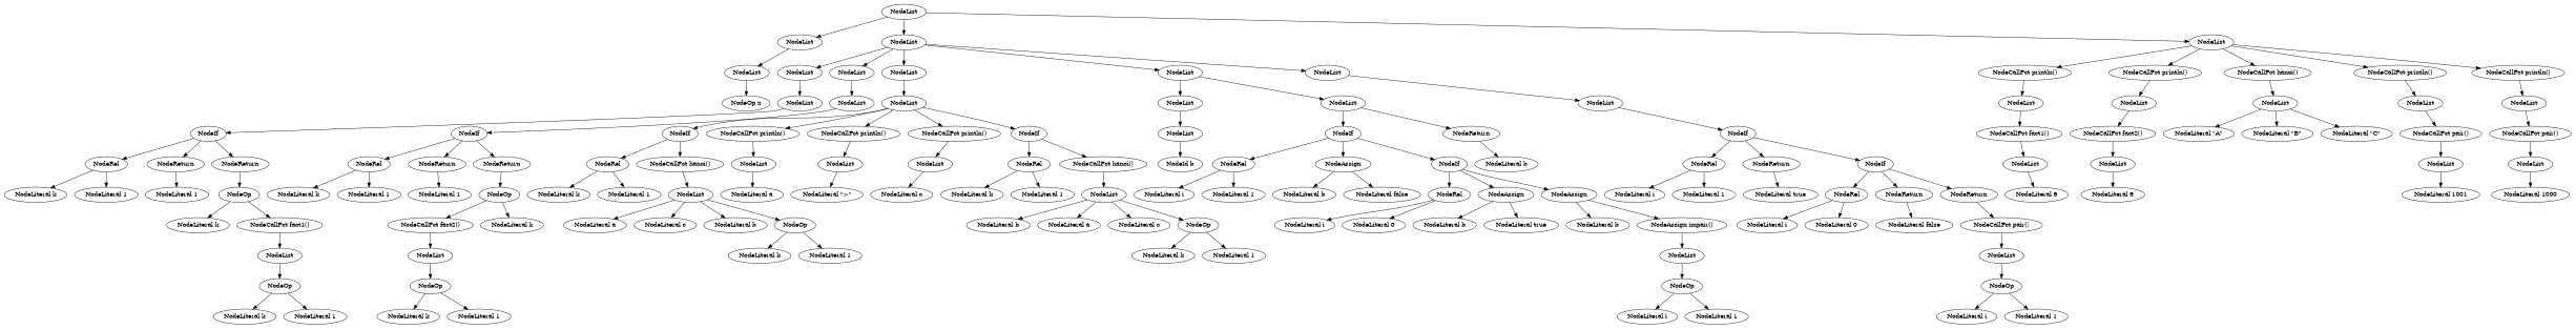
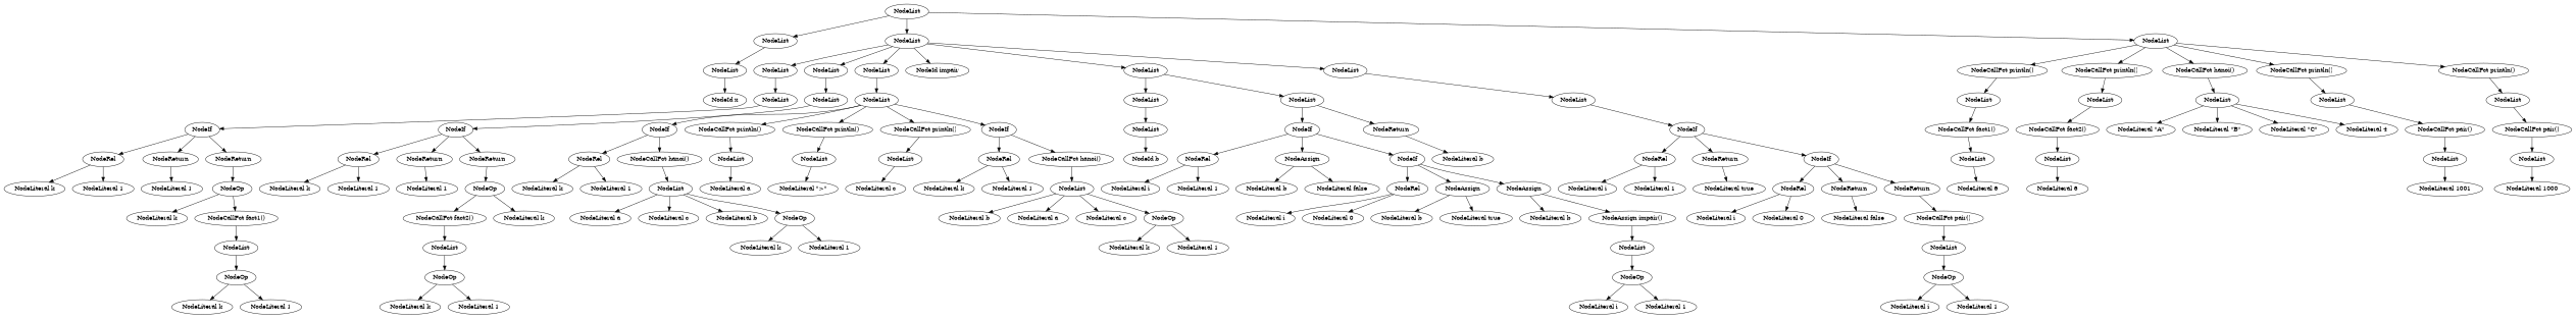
  digraph {
    node [shape=ellipse]
    n1 [label=NodeList]
    n2 [label=NodeList]
    n3 [label=NodeList]
    n4 [label=NodeList]
    n5 [label=NodeList]
    n6 [label=NodeList]
    n7 [label=NodeList]
    n8 [label=NodeList]
+   n9 [label="NodeId impair"]
    n10 [label=NodeList]
    n11 [label=NodeList]
    n12 [label="NodeCallFct println()"]
    n13 [label="NodeCallFct println()"]
    n14 [label="NodeCallFct hanoi()"]
    n15 [label="NodeCallFct println()"]
    n16 [label="NodeCallFct println()"]
-   n17 [label="NodeOp x"]
+   n17 [label="NodeId x"]
    n18 [label=NodeList]
    n19 [label=NodeList]
    n20 [label=NodeList]
    n21 [label=NodeList]
    n22 [label=NodeList]
    n23 [label=NodeList]
    n24 [label=NodeIf]
    n25 [label=NodeRel]
    n26 [label=NodeReturn]
    n27 [label=NodeReturn]
    n28 [label="NodeLiteral k"]
    n29 [label="NodeLiteral 1"]
    n30 [label="NodeLiteral 1"]
    n31 [label=NodeOp]
    n32 [label="NodeLiteral k"]
    n33 [label="NodeCallFct fact1()"]
    n34 [label=NodeList]
    n35 [label=NodeOp]
    n36 [label="NodeLiteral k"]
    n37 [label="NodeLiteral 1"]
    n38 [label=NodeIf]
    n39 [label=NodeRel]
    n40 [label=NodeReturn]
    n41 [label=NodeReturn]
    n42 [label="NodeLiteral k"]
    n43 [label="NodeLiteral 1"]
    n44 [label="NodeLiteral 1"]
    n45 [label=NodeOp]
    n46 [label="NodeCallFct fact2()"]
    n47 [label="NodeLiteral k"]
    n48 [label=NodeList]
    n49 [label=NodeOp]
    n50 [label="NodeLiteral k"]
    n51 [label="NodeLiteral 1"]
    n52 [label=NodeIf]
    n53 [label="NodeCallFct println()"]
    n54 [label="NodeCallFct println()"]
    n55 [label="NodeCallFct println()"]
    n56 [label=NodeIf]
    n57 [label=NodeRel]
    n58 [label="NodeCallFct hanoi()"]
    n59 [label=NodeList]
    n60 [label=NodeList]
    n61 [label=NodeList]
    n62 [label=NodeRel]
    n63 [label="NodeCallFct hanoi()"]
    n64 [label="NodeLiteral k"]
    n65 [label="NodeLiteral 1"]
    n66 [label=NodeList]
    n67 [label="NodeLiteral a"]
    n68 [label="NodeLiteral c"]
    n69 [label="NodeLiteral b"]
    n70 [label=NodeOp]
    n71 [label="NodeLiteral k"]
    n72 [label="NodeLiteral 1"]
    n73 [label="NodeLiteral a"]
    n74 [label="NodeLiteral \">\""]
    n75 [label="NodeLiteral c"]
    n76 [label="NodeLiteral k"]
    n77 [label="NodeLiteral 1"]
    n78 [label=NodeList]
    n79 [label="NodeLiteral b"]
    n80 [label="NodeLiteral a"]
    n81 [label="NodeLiteral c"]
    n82 [label=NodeOp]
    n83 [label="NodeLiteral k"]
    n84 [label="NodeLiteral 1"]
    n85 [label=NodeList]
    n86 [label=NodeIf]
    n87 [label=NodeReturn]
    n88 [label="NodeId b"]
    n89 [label=NodeRel]
    n90 [label=NodeAssign]
    n91 [label=NodeIf]
    n92 [label="NodeLiteral b"]
    n93 [label="NodeLiteral i"]
    n94 [label="NodeLiteral 1"]
    n95 [label="NodeLiteral b"]
    n96 [label="NodeLiteral false"]
    n97 [label=NodeRel]
    n98 [label=NodeAssign]
    n99 [label=NodeAssign]
    n100 [label="NodeLiteral i"]
    n101 [label="NodeLiteral 0"]
    n102 [label="NodeLiteral b"]
    n103 [label="NodeLiteral true"]
    n104 [label="NodeLiteral b"]
    n105 [label="NodeAssign impair()"]
    n106 [label=NodeList]
    n107 [label=NodeOp]
    n108 [label="NodeLiteral i"]
    n109 [label="NodeLiteral 1"]
    n110 [label=NodeIf]
    n111 [label=NodeRel]
    n112 [label=NodeReturn]
    n113 [label=NodeIf]
    n114 [label="NodeLiteral i"]
    n115 [label="NodeLiteral 1"]
    n116 [label="NodeLiteral true"]
    n117 [label=NodeRel]
    n118 [label=NodeReturn]
    n119 [label=NodeReturn]
    n120 [label="NodeLiteral i"]
    n121 [label="NodeLiteral 0"]
    n122 [label="NodeLiteral false"]
    n123 [label="NodeCallFct pair()"]
    n124 [label=NodeList]
    n125 [label=NodeOp]
    n126 [label="NodeLiteral i"]
    n127 [label="NodeLiteral 1"]
    n128 [label=NodeList]
    n129 [label=NodeList]
    n130 [label=NodeList]
    n131 [label=NodeList]
    n132 [label=NodeList]
    n133 [label="NodeCallFct fact1()"]
    n134 [label=NodeList]
    n135 [label="NodeLiteral 6"]
    n136 [label="NodeCallFct fact2()"]
    n137 [label=NodeList]
    n138 [label="NodeLiteral 6"]
    n139 [label="NodeLiteral \"A\""]
    n140 [label="NodeLiteral \"B\""]
    n141 [label="NodeLiteral \"C\""]
+   n142 [label="NodeLiteral 4"]
    n143 [label="NodeCallFct pair()"]
    n144 [label=NodeList]
    n145 [label="NodeLiteral 1001"]
    n146 [label="NodeCallFct pair()"]
    n147 [label=NodeList]
    n148 [label="NodeLiteral 1000"]
    n1 -> n2
    n1 -> n3
    n1 -> n4
    n2 -> n5
    n3 -> n6
    n3 -> n7
    n3 -> n8
+   n3 -> n9
    n3 -> n10
    n3 -> n11
    n4 -> n12
    n4 -> n13
    n4 -> n14
    n4 -> n15
    n4 -> n16
    n5 -> n17
    n6 -> n18
    n7 -> n19
    n8 -> n20
    n10 -> n21
    n10 -> n22
    n11 -> n23
    n12 -> n128
    n13 -> n129
    n14 -> n130
    n15 -> n131
    n16 -> n132
    n18 -> n24
    n19 -> n38
    n20 -> n52
    n20 -> n53
    n20 -> n54
    n20 -> n55
    n20 -> n56
    n21 -> n85
    n22 -> n86
    n22 -> n87
    n23 -> n110
    n24 -> n25
    n24 -> n26
    n24 -> n27
    n25 -> n28
    n25 -> n29
    n26 -> n30
    n27 -> n31
    n31 -> n32
    n31 -> n33
    n33 -> n34
    n34 -> n35
    n35 -> n36
    n35 -> n37
    n38 -> n39
    n38 -> n40
    n38 -> n41
    n39 -> n42
    n39 -> n43
    n40 -> n44
    n41 -> n45
    n45 -> n46
    n45 -> n47
    n46 -> n48
    n48 -> n49
    n49 -> n50
    n49 -> n51
    n52 -> n57
    n52 -> n58
    n53 -> n59
    n54 -> n60
    n55 -> n61
    n56 -> n62
    n56 -> n63
    n57 -> n64
    n57 -> n65
    n58 -> n66
    n59 -> n73
    n60 -> n74
    n61 -> n75
    n62 -> n76
    n62 -> n77
    n63 -> n78
    n66 -> n67
    n66 -> n68
    n66 -> n69
    n66 -> n70
    n70 -> n71
    n70 -> n72
    n78 -> n79
    n78 -> n80
    n78 -> n81
    n78 -> n82
    n82 -> n83
    n82 -> n84
    n85 -> n88
    n86 -> n89
    n86 -> n90
    n86 -> n91
    n87 -> n92
    n89 -> n93
    n89 -> n94
    n90 -> n95
    n90 -> n96
    n91 -> n97
    n91 -> n98
    n91 -> n99
    n97 -> n100
    n97 -> n101
    n98 -> n102
    n98 -> n103
    n99 -> n104
    n99 -> n105
    n105 -> n106
    n106 -> n107
    n107 -> n108
    n107 -> n109
    n110 -> n111
    n110 -> n112
    n110 -> n113
    n111 -> n114
    n111 -> n115
    n112 -> n116
    n113 -> n117
    n113 -> n118
    n113 -> n119
    n117 -> n120
    n117 -> n121
    n118 -> n122
    n119 -> n123
    n123 -> n124
    n124 -> n125
    n125 -> n126
    n125 -> n127
    n128 -> n133
    n129 -> n136
    n130 -> n139
    n130 -> n140
    n130 -> n141
+   n130 -> n142
    n131 -> n143
    n132 -> n146
    n133 -> n134
    n134 -> n135
    n136 -> n137
    n137 -> n138
    n143 -> n144
    n144 -> n145
    n146 -> n147
    n147 -> n148
  }
